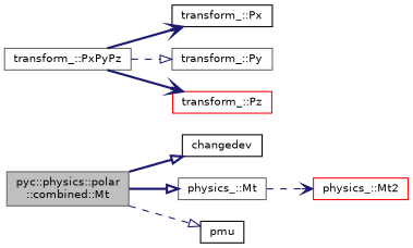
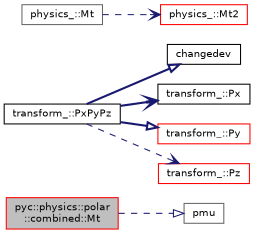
  digraph {
    rankdir=LR
    node [color=gray40 fillcolor=white fontname=Helvetica fontsize=10 shape=record style=filled]
    edge [arrowhead=onormal color=midnightblue fontname=Helvetica fontsize=10 labelfontname=Helvetica labelfontsize=10 style=bold]
-   n1 [fillcolor=grey75 fontcolor=black height=0.2 label="pyc::physics::polar\l::combined::Mt" width=0.4]
+   n1 [color=red fillcolor=grey75 fontcolor=black height=0.2 label="pyc::physics::polar\l::combined::Mt" width=0.4]
    n2 [color=black height=0.2 label=changedev width=0.4]
    n3 [height=0.2 label="physics_::Mt" width=0.4]
-   n4 [color=black height=0.2 label=pmu width=0.4]
+   n4 [height=0.2 label=pmu width=0.4]
    n5 [color=red height=0.2 label="physics_::Mt2" width=0.4]
-   n6 [height=0.2 label="transform_::PxPyPz" width=0.4]
+   n6 [color=black height=0.2 label="transform_::PxPyPz" width=0.4]
    n7 [color=black height=0.2 label="transform_::Px" width=0.4]
-   n8 [height=0.2 label="transform_::Py" width=0.4]
+   n8 [color=red height=0.2 label="transform_::Py" width=0.4]
    n9 [color=red height=0.2 label="transform_::Pz" width=0.4]
-   n1 -> n2
-   n1 -> n3
+   n6 -> n2
    n1 -> n4 [style=dashed]
    n3 -> n5 [arrowhead=vee style=dashed]
    n6 -> n7 [arrowhead=vee]
-   n6 -> n8 [style=dashed]
-   n6 -> n9 [arrowhead=vee]
+   n6 -> n8
+   n6 -> n9 [arrowhead=vee style=dashed]
  }
